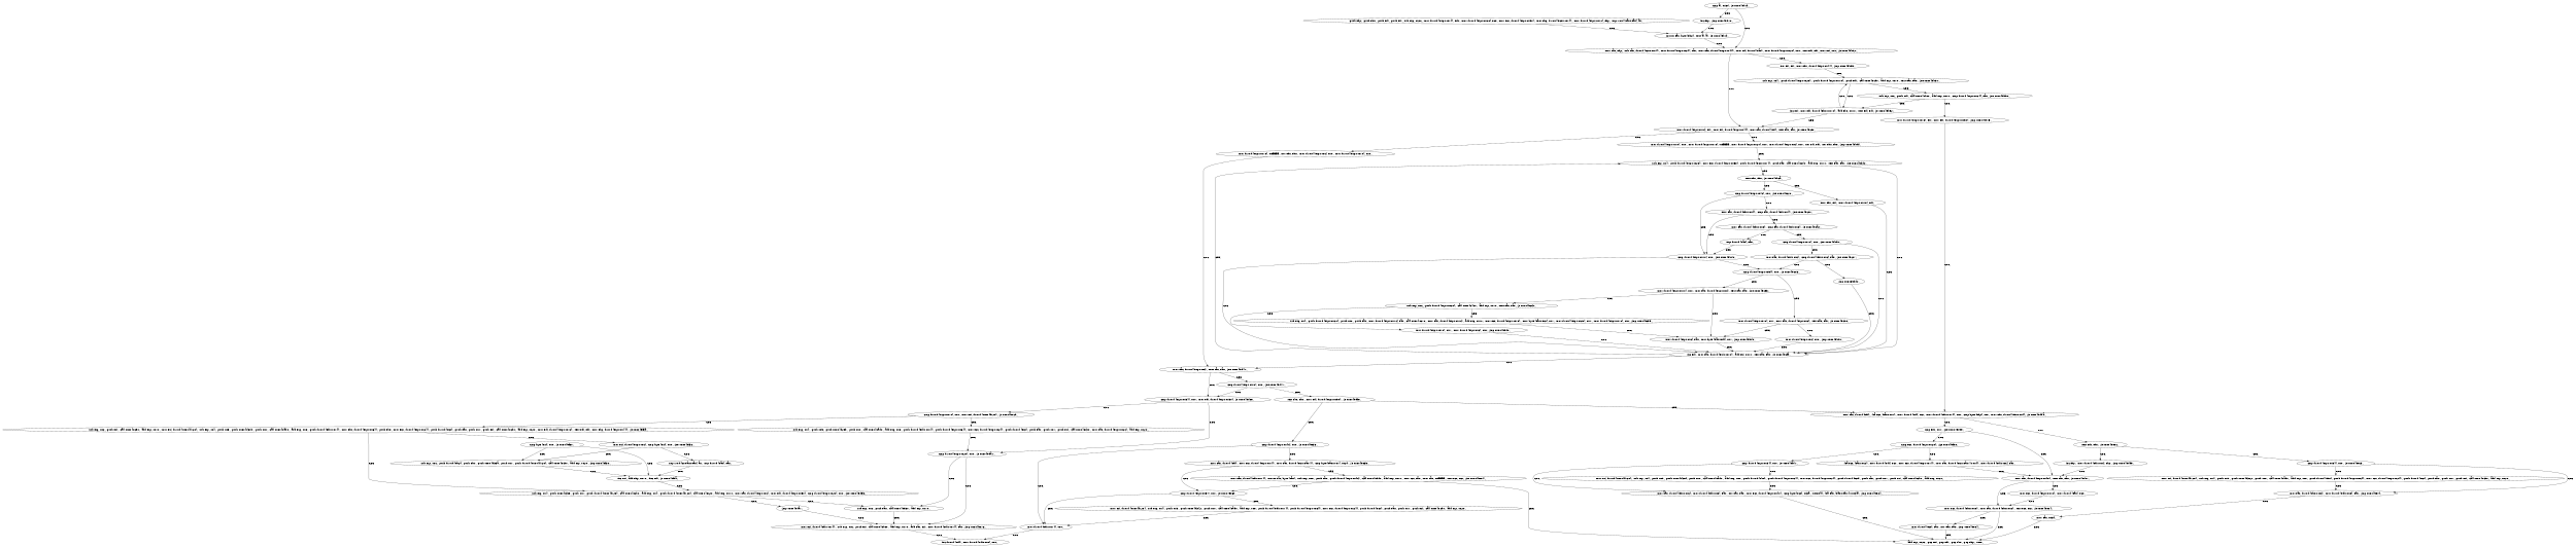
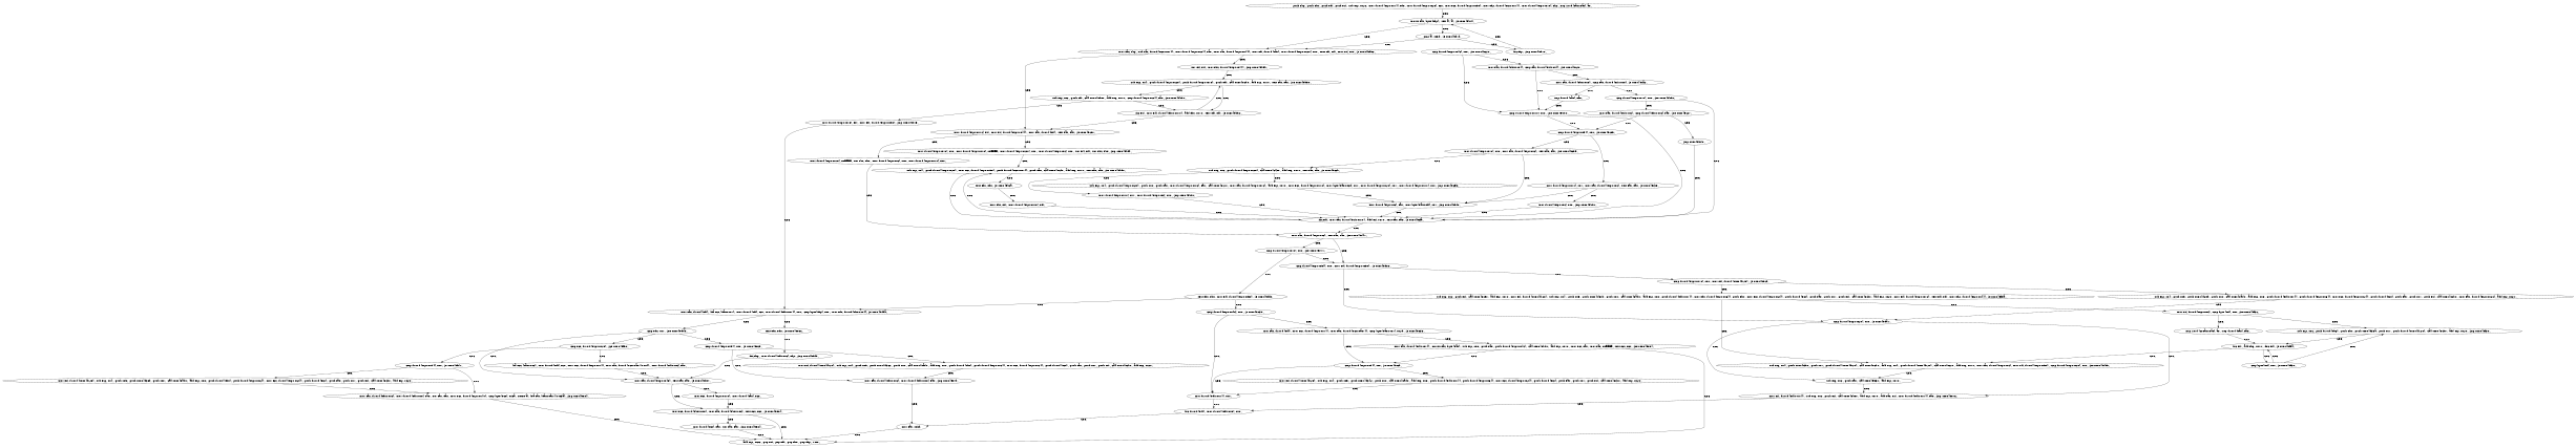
  digraph {
    n1 [label="'push ebp', 'push ebx', 'push edi', 'push esi', 'sub esp, 0x2c', 'mov dword [esp+0x14], edx', 'mov dword [esp+0x28], ecx', 'mov ecx, dword [esp+0x50]', 'mov ebp, dword [ecx+0x14]', 'mov dword [esp+0x10], ebp', 'nop word [eax+eax], ax', "]
    n2 [label="'movzx eax, byte [ebp]', 'test al, al', 'je 0x8049b1f', "]
    n3 [label="'mov eax, ebp', 'sub eax, dword [ecx+0x14]', 'mov dword [esp+0x24], eax', 'mov eax, dword [esp+0x44]', 'mov edi, dword [eax]', 'mov dword [esp+0x20], 0x0', 'test edi, edi', 'mov esi, 0x0', 'je 0x8049b92', "]
    n4 [label="'cmp al, 0x3d', 'je 0x8049b1f', "]
    n5 [label="'mov dword [esp+0x1c], esi', 'mov esi, dword [esp+0x44]', 'mov eax, dword [esi]', 'test eax, eax', 'je 0x8049ce0', "]
    n6 [label="'xor esi, esi', 'mov ebx, dword [esp+0x44]', 'jmp 0x8049b5b', "]
    n7 [label="'inc ebp', 'jmp 0x8049b10', "]
    n8 [label="'mov dword [esp+0x18], 0xffffffff', 'xor ebx, ebx', 'mov dword [esp+0xc], 0x0', 'mov dword [esp+0x10], 0x0', "]
    n9 [label="'mov dword [esp+0x10], 0x0', 'mov dword [esp+0x18], 0xffffffff', 'mov dword [esp+0x20], 0x0', 'mov dword [esp+0xc], 0x0', 'xor edi, edi', 'xor ebx, ebx', 'jmp 0x8049bdf', "]
    n10 [label="'sub esp, 0x4', 'push dword [esp+0x28]', 'push dword [esp+0x18]', 'push edi', 'call 0x8048cd0', 'add esp, 0x10', 'test eax, eax', 'jne 0x8049b50', "]
    n11 [label="'mov eax, dword [esp+0xc]', 'test eax, eax', 'jne 0x8049d41', "]
    n12 [label="'sub esp, 0x4', 'push dword [esp+0x28]', 'mov ecx, dword [esp+0x58]', 'push dword [ecx+0x14]', 'push eax', 'call 0x8048cd0', 'add esp, 0x10', 'test eax, eax', 'jne 0x8049bd0', "]
    n13 [label="'inc esi', 'mov edi, dword [ebx+0x10]', 'add ebx, 0x10', 'test edi, edi', 'je 0x8049b92', "]
    n14 [label="'sub esp, 0xc', 'push edi', 'call 0x8048be0', 'add esp, 0x10', 'cmp dword [esp+0x24], eax', 'jne 0x8049b50', "]
    n15 [label="'cmp dword [esp+0x54], 0x0', 'mov edi, dword [esp+0x50]', 'je 0x8049d8e', "]
    n16 [label="'cmp dword [esp+0x10], 0x0', 'jne 0x8049d41', "]
    n17 [label="'inc edi', 'mov eax, dword [esi+0x10]', 'add esi, 0x10', 'test eax, eax', 'je 0x8049cfa', "]
    n18 [label="'test ebx, ebx', 'je 0x8049bca', "]
    n19 [label="'mov dword [esp+0x18], esi', 'mov edi, dword [esp+0x50]', 'jmp 0x8049d15', "]
    n20 [label="'cmp dword [esp+0x20], 0x0', 'je 0x8049da1', "]
    n21 [label="'cmp dword [esp+0x10], 0x0', 'mov esi, dword [0x804f128]', 'je 0x8049ecd', "]
    n22 [label="'test ebx, ebx', 'mov edi, dword [esp+0x50]', 'je 0x8049dfe', "]
    n23 [label="'mov ebx, esi', 'mov dword [esp+0x18], edi', "]
    n24 [label="'cmp dword [esp+0x4c], 0x0', 'jne 0x8049c20', "]
    n25 [label="'mov eax, dword [edi]', 'lea ecx, [eax+0x1]', 'mov dword [edi], ecx', 'mov dword [edi+0x14], 0x0', 'cmp byte [ebp], 0x0', 'mov edx, dword [ebx+0x4]', 'je 0x8049dba', "]
    n26 [label="'mov esi, dword [edi+0x14]', 'sub esp, 0xc', 'push esi', 'call 0x8048be0', 'add esp, 0x10', 'add eax, esi', 'mov dword [edi+0x14], eax', 'jmp 0x8049e76', "]
    n27 [label="'sub esp, 0xc', 'push eax', 'call 0x8049530', 'add esp, 0x10', "]
    n28 [label="'sub esp, 0xc', 'push esi', 'call 0x8048c90', 'add esp, 0x10', 'mov esi, dword [0x804f128]', 'sub esp, 0x4', 'push 0x5', 'push 0x804d30b', 'push 0x0', 'call 0x8048ad0', 'add esp, 0x8', 'push dword [edi+0x14]', 'mov ebx, dword [esp+0x64]', 'push ebx', 'mov ecx, dword [esp+0x24]', 'push dword [ecx]', 'push eax', 'push 0x1', 'push esi', 'call 0x8048cb0', 'add esp, 0x20', 'mov edi, dword [esp+0x1c]', 'test edi, edi', 'mov ebp, dword [esp+0x44]', 'je 0x8049f5a', "]
    n29 [label="'sub esp, 0x4', 'push 0x5', 'push 0x804d2eb', 'push 0x0', 'call 0x8048ad0', 'add esp, 0x8', 'push dword [edi+0x14]', 'push dword [esp+0x64]', 'mov ecx, dword [esp+0x24]', 'push dword [ecx]', 'push eax', 'push 0x1', 'push esi', 'call 0x8048cb0', 'mov eax, dword [esp+0x2c]', 'add esp, 0x20', "]
    n30 [label="'inc dword [edi]', 'mov dword [edi+0x8], 0x0', "]
    n31 [label="'sub esp, 0x4', 'push 0x804cf8e', 'push 0x1', 'push dword [0x804f128]', 'call 0x8048cb0', 'add esp, 0x4', 'push dword [0x804f128]', 'call 0x8048c20', 'add esp, 0x10', 'mov eax, dword [esp+0xc]', 'mov edi, dword [esp+0x50]', 'cmp dword [esp+0x20], 0x0', 'jne 0x8049d95', "]
    n32 [label="'mov esi, dword [esp+0xc]', 'cmp byte [esi], 0x0', 'jne 0x8049f3c', "]
    n33 [label="'cmp dword [esp+0x4c], 0x0', 'je 0x8049e35', "]
    n34 [label="'mov eax, dword [edi]', 'mov ecx, dword [esp+0x14]', 'mov eax, dword [ecx+eax*4]', 'cmp byte [eax+0x1], 0x2d', 'je 0x8049e35', "]
    n35 [label="'mov dword [edi+0x14], 0x0', "]
    n36 [label="'cmp edx, 0x1', 'jne 0x8049dd9', "]
    n37 [label="'test edx, edx', 'je 0x8049e8c', "]
    n38 [label="'cmp dword [esp+0x10], 0x0', 'jne 0x8049bd0', "]
    n39 [label="'mov eax, dword [ebx+0x4]', 'cmp eax, dword [esi+0x4]', 'jne 0x8049c20', "]
    n40 [label="'mov eax, 0x3f', "]
-   n41 [label="'jmp 0x8049da1', "]
    n42 [label="'sub esp, 0xc', 'push dword [ebp]', 'push ebx', 'push 0x804d33a', 'push 0x1', 'push dword [0x804f128]', 'call 0x8048cb0', 'add esp, 0x20', 'jmp 0x8049f30', "]
    n43 [label="'nop word [cs:eax+eax], ax', 'nop dword [eax], eax', "]
    n44 [label="'cmp dword [esp+0x54], 0x0', 'je 0x8049e6f', "]
    n45 [label="'mov esi, dword [0x804f128]', 'sub esp, 0x4', 'push 0x5', 'push 0x804d342', 'push 0x0', 'call 0x8048ad0', 'add esp, 0x8', 'push dword [edi+0x14]', 'push dword [esp+0x64]', 'mov ecx, dword [esp+0x24]', 'push dword [ecx]', 'push eax', 'push 0x1', 'push esi', 'call 0x8048cb0', 'add esp, 0x20', "]
    n46 [label="'mov eax, dword [edi+0x14]', 'movsx eax, byte [eax]', 'sub esp, 0x8', 'push eax', 'push dword [esp+0x4c]', 'call 0x8048bd0', 'add esp, 0x10', 'mov ecx, eax', 'mov eax, 0xffffffff', 'test ecx, ecx', 'jne 0x8049e84', "]
    n47 [label="'mov eax, dword [esp+0x48]', 'test eax, eax', 'je 0x8049de7', "]
    n48 [label="'cmp ecx, dword [esp+0x28]', 'jge 0x8049f98', "]
    n49 [label="'cmp dword [esp+0x54], 0x0', 'je 0x8049ec5', "]
    n50 [label="'inc ebp', 'mov dword [edi+0xc], ebp', 'jmp 0x8049dd9', "]
    n51 [label="'cmp dword [esp+0x54], 0x0', 'je 0x8049c85', "]
    n52 [label="'mov eax, dword [ebx+0x8]', 'cmp eax, dword [esi+0x8]', 'je 0x8049ca2', "]
    n53 [label="'add esp, 0x2c', 'pop esi', 'pop edi', 'pop ebx', 'pop ebp', 'retn', "]
    n54 [label="'inc esi', 'add ebp, 0x10', 'dec edi', 'je 0x8049f5a', "]
    n55 [label="'mov ecx, dword [ebx+0x8]', 'mov eax, dword [ebx+0xc]', 'test ecx, ecx', 'je 0x8049e84', "]
    n56 [label="'mov ecx, dword [esp+0x18]', 'mov dword [eax], ecx', "]
    n57 [label="'cmp dword [esp+0x54], 0x0', 'je 0x8049fd1', "]
    n58 [label="'lea ecx, [eax+0x2]', 'mov dword [edi], ecx', 'mov ecx, dword [esp+0x14]', 'mov eax, dword [ecx+eax*4+0x4]', 'mov dword [edi+0xc], eax', "]
    n59 [label="'mov eax, dword [ebx+0xc]', 'mov dword [edi+0x8], eax', 'jmp 0x8049e7f', "]
    n60 [label="'mov esi, dword [0x804f128]', 'sub esp, 0x4', 'push 0x5', 'push 0x804d362', 'push 0x0', 'call 0x8048ad0', 'add esp, 0x8', 'push dword [ebx]', 'push dword [esp+0x64]', 'mov ecx, dword [esp+0x24]', 'push dword [ecx]', 'push eax', 'push 0x1', 'push esi', 'call 0x8048cb0', 'add esp, 0x20', "]
    n61 [label="'mov dword [esp+0x10], 0x1', 'mov eax, dword [esp+0xc]', 'test eax, eax', 'je 0x8049cbe', "]
    n62 [label="'mov dword [esp+0x10], 0x0', 'mov eax, dword [esp+0xc]', 'test eax, eax', 'jne 0x8049c95', "]
    n63 [label="'cmp dword [esp+0x10], 0x0', 'jne 0x8049bd0', "]
    n64 [label="'nop dword [eax], eax', "]
    n65 [label="'cmp byte [esi], 0x0', 'je 0x8049f30', "]
    n66 [label="'mov dword [ecx], eax', 'xor eax, eax', 'jmp 0x8049e84', "]
    n67 [label="'mov eax, dword [ebx+0xc]', 'mov dword [edi+0x8], eax', 'xor eax, eax', 'mov ecx, dword [esp+0x40]', 'cmp byte [ecx], 0x3a', 'setne al', 'lea eax, [eax+eax*4+0x3a]', 'jmp 0x8049e84', "]
    n68 [label="'mov esi, dword [0x804f128]', 'sub esp, 0x4', 'push 0x5', 'push 0x804d38f', 'push 0x0', 'call 0x8048ad0', 'add esp, 0x8', 'push dword [ebx]', 'push dword [esp+0x64]', 'mov ecx, dword [esp+0x24]', 'push dword [ecx]', 'push eax', 'push 0x1', 'push esi', 'call 0x8048cb0', 'add esp, 0x20', "]
    n69 [label="'mov dword [esp+0xc], 0x0', 'jmp 0x8049bd0', "]
    n70 [label="'mov dword [esp+0xc], eax', 'mov byte [eax+edi], 0x1', 'jmp 0x8049bd0', "]
    n71 [label="'sub esp, 0xc', 'push dword [esp+0x28]', 'call 0x804c430', 'add esp, 0x10', 'test eax, eax', 'je 0x8049ccb', "]
    n72 [label="'mov eax, dword [esi+0xc]', 'cmp dword [ebx+0xc], eax', 'jne 0x8049c27', "]
    n73 [label="'mov dword [esp+0x10], 0x1', 'mov dword [esp+0xc], 0x0', 'jmp 0x8049bd0', "]
    n74 [label="'sub esp, 0x4', 'push dword [esp+0x20]', 'push 0x0', 'push eax', 'mov dword [esp+0x1c], eax', 'call 0x8048c10', 'mov eax, dword [esp+0x1c]', 'add esp, 0x10', 'mov ecx, dword [esp+0x18]', 'mov byte [eax+ecx], 0x1', 'mov dword [esp+0x20], 0x1', 'mov dword [esp+0x10], 0x0', 'jmp 0x8049c95', "]
-   n75 [label="'jmp 0x8039bd0',"]
+   n75 [label="'jmp 0x8049bd0', "]
    n1 -> n2 [label=CFG]
    n2 -> n3 [label=CFG]
+   n2 -> n4 [label=CFG]
    n3 -> n5 [label=CFG]
    n3 -> n6 [label=CFG]
    n4 -> n3 [label=CFG]
    n4 -> n7 [label=CFG]
    n5 -> n8 [label=CFG]
    n5 -> n9 [label=CFG]
    n6 -> n10 [label=CFG]
    n7 -> n2 [label=CFG]
    n8 -> n11 [label=CFG]
    n9 -> n12 [label=CFG]
    n10 -> n13 [label=CFG]
    n10 -> n14 [label=CFG]
    n11 -> n15 [label=CFG]
    n11 -> n16 [label=CFG]
    n12 -> n17 [label=CFG]
    n12 -> n18 [label=CFG]
    n13 -> n5 [label=CFG]
    n13 -> n10 [label=CFG]
    n14 -> n13 [label=CFG]
    n14 -> n19 [label=CFG]
    n15 -> n20 [label=CFG]
    n15 -> n21 [label=CFG]
    n16 -> n15 [label=CFG]
    n16 -> n22 [label=CFG]
    n17 -> n11 [label=CFG]
    n17 -> n12 [label=CFG]
    n18 -> n23 [label=CFG]
-   n18 -> n24 [label=CFG]
    n19 -> n25 [label=CFG]
    n20 -> n26 [label=CFG]
    n20 -> n27 [label=CFG]
    n21 -> n28 [label=CFG]
    n21 -> n29 [label=CFG]
    n22 -> n25 [label=CFG]
    n22 -> n33 [label=CFG]
    n23 -> n17 [label=CFG]
    n24 -> n38 [label=CFG]
    n24 -> n39 [label=CFG]
    n25 -> n36 [label=CFG]
    n25 -> n37 [label=CFG]
    n26 -> n30 [label=CFG]
    n27 -> n26 [label=CFG]
    n28 -> n31 [label=CFG]
    n28 -> n32 [label=CFG]
    n29 -> n20 [label=CFG]
+   n30 -> n40 [label=CFG]
    n31 -> n27 [label=CFG]
-   n31 -> n41 [label=CFG]
    n32 -> n42 [label=CFG]
    n32 -> n43 [label=CFG]
    n33 -> n34 [label=CFG]
    n33 -> n35 [label=CFG]
    n34 -> n44 [label=CFG]
    n34 -> n46 [label=CFG]
    n35 -> n30 [label=CFG]
    n36 -> n47 [label=CFG]
    n36 -> n48 [label=CFG]
-   n37 -> n49 [label=CFG]
+   n36 -> n49 [label=CFG]
    n37 -> n50 [label=CFG]
    n38 -> n17 [label=CFG]
    n38 -> n51 [label=CFG]
    n39 -> n38 [label=CFG]
    n39 -> n52 [label=CFG]
    n40 -> n53 [label=CFG]
-   n41 -> n26 [label=CFG]
    n42 -> n54 [label=CFG]
    n43 -> n54 [label=CFG]
    n44 -> n35 [label=CFG]
    n44 -> n45 [label=CFG]
    n45 -> n35 [label=CFG]
    n46 -> n44 [label=CFG]
    n46 -> n53 [label=CFG]
    n47 -> n55 [label=CFG]
    n47 -> n56 [label=CFG]
    n48 -> n57 [label=CFG]
    n48 -> n58 [label=CFG]
    n49 -> n59 [label=CFG]
    n49 -> n60 [label=CFG]
    n50 -> n47 [label=CFG]
    n51 -> n61 [label=CFG]
    n51 -> n62 [label=CFG]
    n52 -> n63 [label=CFG]
    n52 -> n64 [label=CFG]
    n54 -> n31 [label=CFG]
+   n54 -> n65 [label=CFG]
    n55 -> n53 [label=CFG]
    n55 -> n66 [label=CFG]
    n56 -> n55 [label=CFG]
    n57 -> n67 [label=CFG]
    n57 -> n68 [label=CFG]
    n58 -> n47 [label=CFG]
    n59 -> n40 [label=CFG]
    n60 -> n59 [label=CFG]
    n61 -> n69 [label=CFG]
    n61 -> n70 [label=CFG]
    n62 -> n70 [label=CFG]
    n62 -> n71 [label=CFG]
    n63 -> n17 [label=CFG]
    n63 -> n72 [label=CFG]
    n64 -> n38 [label=CFG]
    n65 -> n42 [label=CFG]
    n65 -> n54 [label=CFG]
    n66 -> n53 [label=CFG]
    n67 -> n53 [label=CFG]
    n68 -> n67 [label=CFG]
    n69 -> n17 [label=CFG]
    n70 -> n17 [label=CFG]
    n71 -> n73 [label=CFG]
    n71 -> n74 [label=CFG]
    n72 -> n51 [label=CFG]
    n72 -> n75 [label=CFG]
    n73 -> n17 [label=CFG]
    n74 -> n70 [label=CFG]
    n75 -> n17 [label=CFG]
  }
